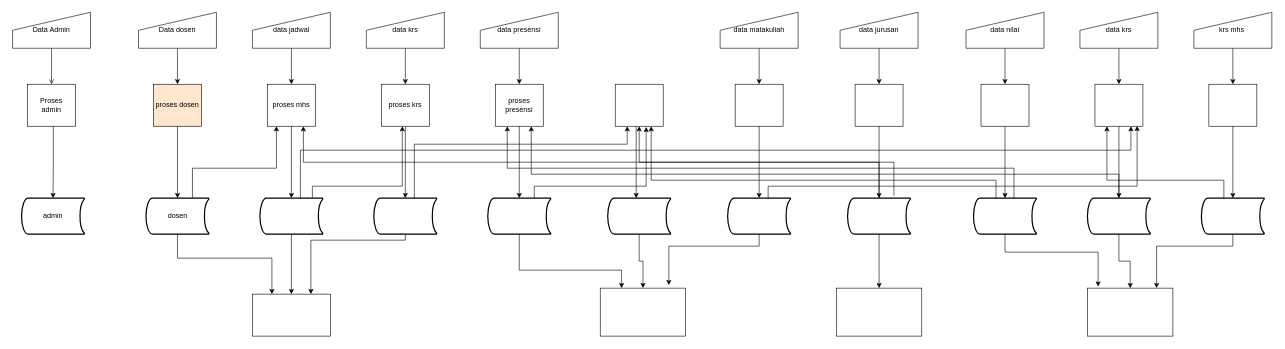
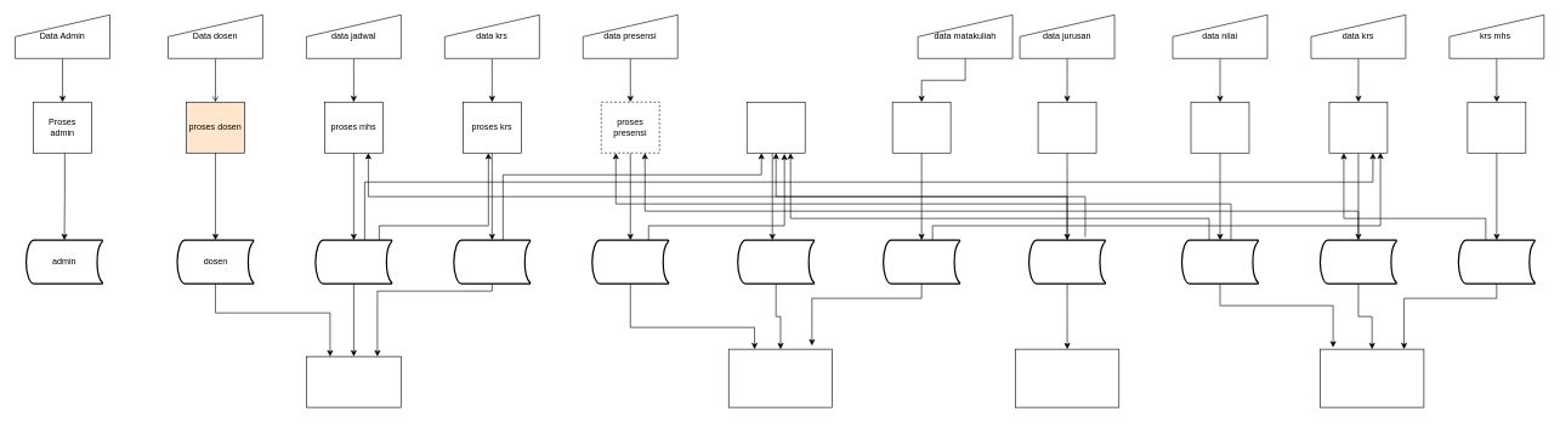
  <mxCell id="0" />
  <mxCell id="1" parent="0" />
- <mxCell id="2" style="edgeStyle=orthogonalEdgeStyle;rounded=0;orthogonalLoop=1;jettySize=auto;html=1;entryX=0.5;entryY=0;entryDx=0;entryDy=0;endArrow=open;" edge="1" parent="1" source="3" target="19"><mxGeometry relative="1" as="geometry" /></mxCell>
+ <mxCell id="2" style="edgeStyle=orthogonalEdgeStyle;rounded=0;orthogonalLoop=1;jettySize=auto;html=1;entryX=0.5;entryY=0;entryDx=0;entryDy=0;" edge="1" parent="1" source="3" target="19"><mxGeometry relative="1" as="geometry" /></mxCell>
  <mxCell id="3" value="Data Admin" style="shape=manualInput;whiteSpace=wrap;html=1;" vertex="1" parent="1"><mxGeometry x="20" y="20" width="130" height="60" as="geometry" /></mxCell>
- <mxCell id="4" style="edgeStyle=orthogonalEdgeStyle;rounded=0;orthogonalLoop=1;jettySize=auto;html=1;" edge="1" parent="1" source="5" target="21"><mxGeometry relative="1" as="geometry" /></mxCell>
+ <mxCell id="4" style="edgeStyle=orthogonalEdgeStyle;rounded=0;orthogonalLoop=1;jettySize=auto;html=1;endArrow=open;" edge="1" parent="1" source="5" target="21"><mxGeometry relative="1" as="geometry" /></mxCell>
  <mxCell id="5" value="Data dosen" style="shape=manualInput;whiteSpace=wrap;html=1;" vertex="1" parent="1"><mxGeometry x="230" y="20" width="130" height="60" as="geometry" /></mxCell>
  <mxCell id="6" style="edgeStyle=orthogonalEdgeStyle;rounded=0;orthogonalLoop=1;jettySize=auto;html=1;entryX=0.5;entryY=0;entryDx=0;entryDy=0;" edge="1" parent="1" source="7" target="23"><mxGeometry relative="1" as="geometry" /></mxCell>
  <mxCell id="7" value="data jadwal" style="shape=manualInput;whiteSpace=wrap;html=1;" vertex="1" parent="1"><mxGeometry x="420" y="20" width="130" height="60" as="geometry" /></mxCell>
  <mxCell id="8" style="edgeStyle=orthogonalEdgeStyle;rounded=0;orthogonalLoop=1;jettySize=auto;html=1;entryX=0.5;entryY=0;entryDx=0;entryDy=0;" edge="1" parent="1" source="9" target="25"><mxGeometry relative="1" as="geometry" /></mxCell>
  <mxCell id="9" value="data krs" style="shape=manualInput;whiteSpace=wrap;html=1;" vertex="1" parent="1"><mxGeometry x="610" y="20" width="130" height="60" as="geometry" /></mxCell>
  <mxCell id="10" style="edgeStyle=orthogonalEdgeStyle;rounded=0;orthogonalLoop=1;jettySize=auto;html=1;entryX=0.5;entryY=0;entryDx=0;entryDy=0;" edge="1" parent="1" source="11" target="27"><mxGeometry relative="1" as="geometry" /></mxCell>
  <mxCell id="11" value="data presensi" style="shape=manualInput;whiteSpace=wrap;html=1;" vertex="1" parent="1"><mxGeometry x="800" y="20" width="130" height="60" as="geometry" /></mxCell>
  <mxCell id="12" style="edgeStyle=orthogonalEdgeStyle;rounded=0;orthogonalLoop=1;jettySize=auto;html=1;entryX=0.5;entryY=0;entryDx=0;entryDy=0;" edge="1" parent="1" source="13" target="31"><mxGeometry relative="1" as="geometry" /></mxCell>
- <mxCell id="13" value="data matakuliah" style="shape=manualInput;whiteSpace=wrap;html=1;" vertex="1" parent="1"><mxGeometry x="1200" y="20" width="130" height="60" as="geometry" /></mxCell>
+ <mxCell id="13" value="data matakuliah" style="shape=manualInput;whiteSpace=wrap;html=1;" vertex="1" parent="1"><mxGeometry x="1260" y="20" width="130" height="60" as="geometry" /></mxCell>
  <mxCell id="14" style="edgeStyle=orthogonalEdgeStyle;rounded=0;orthogonalLoop=1;jettySize=auto;html=1;" edge="1" parent="1" source="15" target="33"><mxGeometry relative="1" as="geometry" /></mxCell>
  <mxCell id="15" value="data jurusan" style="shape=manualInput;whiteSpace=wrap;html=1;" vertex="1" parent="1"><mxGeometry x="1400" y="20" width="130" height="60" as="geometry" /></mxCell>
  <mxCell id="16" style="edgeStyle=orthogonalEdgeStyle;rounded=0;orthogonalLoop=1;jettySize=auto;html=1;" edge="1" parent="1" source="17" target="35"><mxGeometry relative="1" as="geometry" /></mxCell>
  <mxCell id="17" value="data nilai" style="shape=manualInput;whiteSpace=wrap;html=1;" vertex="1" parent="1"><mxGeometry x="1610" y="20" width="130" height="60" as="geometry" /></mxCell>
  <mxCell id="18" style="edgeStyle=orthogonalEdgeStyle;rounded=0;orthogonalLoop=1;jettySize=auto;html=1;entryX=0.5;entryY=0;entryDx=0;entryDy=0;entryPerimeter=0;" edge="1" parent="1" source="19" target="36"><mxGeometry relative="1" as="geometry"><Array as="points"><mxPoint x="88" y="270" /><mxPoint x="88" y="270" /></Array></mxGeometry></mxCell>
  <mxCell id="19" value="Proses&lt;br&gt;admin" style="rounded=0;whiteSpace=wrap;html=1;" vertex="1" parent="1"><mxGeometry x="45" y="140" width="80" height="70" as="geometry" /></mxCell>
  <mxCell id="20" style="edgeStyle=orthogonalEdgeStyle;rounded=0;orthogonalLoop=1;jettySize=auto;html=1;entryX=0.5;entryY=0;entryDx=0;entryDy=0;entryPerimeter=0;" edge="1" parent="1" source="21" target="39"><mxGeometry relative="1" as="geometry" /></mxCell>
  <mxCell id="21" value="proses dosen" style="rounded=0;whiteSpace=wrap;html=1;fillColor=#ffe6cc;" vertex="1" parent="1"><mxGeometry x="255" y="140" width="80" height="70" as="geometry" /></mxCell>
  <mxCell id="22" style="edgeStyle=orthogonalEdgeStyle;rounded=0;orthogonalLoop=1;jettySize=auto;html=1;entryX=0.5;entryY=0;entryDx=0;entryDy=0;entryPerimeter=0;" edge="1" parent="1" source="23" target="43"><mxGeometry relative="1" as="geometry" /></mxCell>
  <mxCell id="23" value="proses mhs" style="rounded=0;whiteSpace=wrap;html=1;" vertex="1" parent="1"><mxGeometry x="445" y="140" width="80" height="70" as="geometry" /></mxCell>
  <mxCell id="24" style="edgeStyle=orthogonalEdgeStyle;rounded=0;orthogonalLoop=1;jettySize=auto;html=1;entryX=0.5;entryY=0;entryDx=0;entryDy=0;entryPerimeter=0;" edge="1" parent="1" source="25" target="46"><mxGeometry relative="1" as="geometry" /></mxCell>
  <mxCell id="25" value="proses krs" style="rounded=0;whiteSpace=wrap;html=1;" vertex="1" parent="1"><mxGeometry x="635" y="140" width="80" height="70" as="geometry" /></mxCell>
  <mxCell id="26" style="edgeStyle=orthogonalEdgeStyle;rounded=0;orthogonalLoop=1;jettySize=auto;html=1;entryX=0.5;entryY=0;entryDx=0;entryDy=0;entryPerimeter=0;" edge="1" parent="1" source="27" target="49"><mxGeometry relative="1" as="geometry" /></mxCell>
- <mxCell id="27" value="proses presensi" style="rounded=0;whiteSpace=wrap;html=1;" vertex="1" parent="1"><mxGeometry x="825" y="140" width="80" height="70" as="geometry" /></mxCell>
+ <mxCell id="27" value="proses presensi" style="rounded=0;whiteSpace=wrap;html=1;dashed=1;" vertex="1" parent="1"><mxGeometry x="825" y="140" width="80" height="70" as="geometry" /></mxCell>
  <mxCell id="28" style="edgeStyle=orthogonalEdgeStyle;rounded=0;orthogonalLoop=1;jettySize=auto;html=1;" edge="1" parent="1" source="29" target="51"><mxGeometry relative="1" as="geometry"><Array as="points"><mxPoint x="1060" y="270" /><mxPoint x="1060" y="270" /></Array></mxGeometry></mxCell>
  <mxCell id="29" value="" style="rounded=0;whiteSpace=wrap;html=1;" vertex="1" parent="1"><mxGeometry x="1025" y="140" width="80" height="70" as="geometry" /></mxCell>
  <mxCell id="30" style="edgeStyle=orthogonalEdgeStyle;rounded=0;orthogonalLoop=1;jettySize=auto;html=1;" edge="1" parent="1" source="31" target="54"><mxGeometry relative="1" as="geometry" /></mxCell>
  <mxCell id="31" value="" style="rounded=0;whiteSpace=wrap;html=1;" vertex="1" parent="1"><mxGeometry x="1225" y="140" width="80" height="70" as="geometry" /></mxCell>
  <mxCell id="32" style="edgeStyle=orthogonalEdgeStyle;rounded=0;orthogonalLoop=1;jettySize=auto;html=1;" edge="1" parent="1" source="33" target="57"><mxGeometry relative="1" as="geometry" /></mxCell>
  <mxCell id="33" value="" style="rounded=0;whiteSpace=wrap;html=1;" vertex="1" parent="1"><mxGeometry x="1425" y="140" width="80" height="70" as="geometry" /></mxCell>
  <mxCell id="34" style="edgeStyle=orthogonalEdgeStyle;rounded=0;orthogonalLoop=1;jettySize=auto;html=1;" edge="1" parent="1" source="35" target="61"><mxGeometry relative="1" as="geometry" /></mxCell>
  <mxCell id="35" value="" style="rounded=0;whiteSpace=wrap;html=1;" vertex="1" parent="1"><mxGeometry x="1635" y="140" width="80" height="70" as="geometry" /></mxCell>
  <mxCell id="36" value="admin" style="strokeWidth=2;html=1;shape=mxgraph.flowchart.stored_data;whiteSpace=wrap;" vertex="1" parent="1"><mxGeometry x="35" y="330" width="105" height="60" as="geometry" /></mxCell>
- <mxCell id="37" style="edgeStyle=orthogonalEdgeStyle;rounded=0;orthogonalLoop=1;jettySize=auto;html=1;" edge="1" parent="1" source="39" target="23"><mxGeometry relative="1" as="geometry"><Array as="points"><mxPoint x="320" y="280" /><mxPoint x="460" y="280" /></Array></mxGeometry></mxCell>
  <mxCell id="38" style="edgeStyle=orthogonalEdgeStyle;rounded=0;orthogonalLoop=1;jettySize=auto;html=1;entryX=0.25;entryY=0;entryDx=0;entryDy=0;" edge="1" parent="1" source="39" target="77"><mxGeometry relative="1" as="geometry"><Array as="points"><mxPoint x="295" y="430" /><mxPoint x="453" y="430" /></Array></mxGeometry></mxCell>
  <mxCell id="39" value="dosen" style="strokeWidth=2;html=1;shape=mxgraph.flowchart.stored_data;whiteSpace=wrap;" vertex="1" parent="1"><mxGeometry x="242.5" y="330" width="105" height="60" as="geometry" /></mxCell>
  <mxCell id="40" style="edgeStyle=orthogonalEdgeStyle;rounded=0;orthogonalLoop=1;jettySize=auto;html=1;" edge="1" parent="1" source="43"><mxGeometry relative="1" as="geometry"><mxPoint x="670" y="210" as="targetPoint" /><Array as="points"><mxPoint x="520" y="310" /><mxPoint x="670" y="310" /></Array></mxGeometry></mxCell>
  <mxCell id="41" style="edgeStyle=orthogonalEdgeStyle;rounded=0;orthogonalLoop=1;jettySize=auto;html=1;entryX=0.75;entryY=1;entryDx=0;entryDy=0;" edge="1" parent="1" source="43" target="65"><mxGeometry relative="1" as="geometry"><Array as="points"><mxPoint x="500" y="250" /><mxPoint x="1885" y="250" /></Array></mxGeometry></mxCell>
  <mxCell id="42" style="edgeStyle=orthogonalEdgeStyle;rounded=0;orthogonalLoop=1;jettySize=auto;html=1;entryX=0.5;entryY=0;entryDx=0;entryDy=0;" edge="1" parent="1" source="43" target="77"><mxGeometry relative="1" as="geometry" /></mxCell>
  <mxCell id="43" value="" style="strokeWidth=2;html=1;shape=mxgraph.flowchart.stored_data;whiteSpace=wrap;" vertex="1" parent="1"><mxGeometry x="432.5" y="330" width="105" height="60" as="geometry" /></mxCell>
  <mxCell id="44" style="edgeStyle=orthogonalEdgeStyle;rounded=0;orthogonalLoop=1;jettySize=auto;html=1;entryX=0.25;entryY=1;entryDx=0;entryDy=0;" edge="1" parent="1" source="46" target="29"><mxGeometry relative="1" as="geometry"><Array as="points"><mxPoint x="690" y="240" /><mxPoint x="1045" y="240" /></Array></mxGeometry></mxCell>
  <mxCell id="45" style="edgeStyle=orthogonalEdgeStyle;rounded=0;orthogonalLoop=1;jettySize=auto;html=1;entryX=0.75;entryY=0;entryDx=0;entryDy=0;" edge="1" parent="1" source="46" target="77"><mxGeometry relative="1" as="geometry"><Array as="points"><mxPoint x="675" y="400" /><mxPoint x="518" y="400" /></Array></mxGeometry></mxCell>
  <mxCell id="46" value="" style="strokeWidth=2;html=1;shape=mxgraph.flowchart.stored_data;whiteSpace=wrap;" vertex="1" parent="1"><mxGeometry x="622.5" y="330" width="105" height="60" as="geometry" /></mxCell>
  <mxCell id="47" style="edgeStyle=orthogonalEdgeStyle;rounded=0;orthogonalLoop=1;jettySize=auto;html=1;entryX=0.645;entryY=1.017;entryDx=0;entryDy=0;entryPerimeter=0;" edge="1" parent="1" source="49" target="29"><mxGeometry relative="1" as="geometry"><Array as="points"><mxPoint x="890" y="310" /><mxPoint x="1077" y="310" /></Array></mxGeometry></mxCell>
  <mxCell id="48" style="edgeStyle=orthogonalEdgeStyle;rounded=0;orthogonalLoop=1;jettySize=auto;html=1;entryX=0.25;entryY=0;entryDx=0;entryDy=0;" edge="1" parent="1" source="49" target="78"><mxGeometry relative="1" as="geometry"><Array as="points"><mxPoint x="865" y="450" /><mxPoint x="1036" y="450" /></Array></mxGeometry></mxCell>
  <mxCell id="49" value="" style="strokeWidth=2;html=1;shape=mxgraph.flowchart.stored_data;whiteSpace=wrap;" vertex="1" parent="1"><mxGeometry x="812.5" y="330" width="105" height="60" as="geometry" /></mxCell>
  <mxCell id="50" style="edgeStyle=orthogonalEdgeStyle;rounded=0;orthogonalLoop=1;jettySize=auto;html=1;" edge="1" parent="1" source="51" target="78"><mxGeometry relative="1" as="geometry" /></mxCell>
  <mxCell id="51" value="" style="strokeWidth=2;html=1;shape=mxgraph.flowchart.stored_data;whiteSpace=wrap;" vertex="1" parent="1"><mxGeometry x="1012.5" y="330" width="105" height="60" as="geometry" /></mxCell>
  <mxCell id="52" style="edgeStyle=orthogonalEdgeStyle;rounded=0;orthogonalLoop=1;jettySize=auto;html=1;entryX=0.879;entryY=0.993;entryDx=0;entryDy=0;entryPerimeter=0;" edge="1" parent="1" source="54" target="65"><mxGeometry relative="1" as="geometry"><Array as="points"><mxPoint x="1280" y="310" /><mxPoint x="1895" y="310" /></Array></mxGeometry></mxCell>
  <mxCell id="53" style="edgeStyle=orthogonalEdgeStyle;rounded=0;orthogonalLoop=1;jettySize=auto;html=1;entryX=0.803;entryY=-0.064;entryDx=0;entryDy=0;entryPerimeter=0;" edge="1" parent="1" source="54" target="78"><mxGeometry relative="1" as="geometry"><Array as="points"><mxPoint x="1265" y="410" /><mxPoint x="1114" y="410" /></Array></mxGeometry></mxCell>
  <mxCell id="54" value="" style="strokeWidth=2;html=1;shape=mxgraph.flowchart.stored_data;whiteSpace=wrap;" vertex="1" parent="1"><mxGeometry x="1212.5" y="330" width="105" height="60" as="geometry" /></mxCell>
  <mxCell id="55" style="edgeStyle=orthogonalEdgeStyle;rounded=0;orthogonalLoop=1;jettySize=auto;html=1;entryX=0.75;entryY=1;entryDx=0;entryDy=0;" edge="1" parent="1" source="57" target="23"><mxGeometry relative="1" as="geometry"><Array as="points"><mxPoint x="1465" y="270" /><mxPoint x="505" y="270" /></Array></mxGeometry></mxCell>
  <mxCell id="56" style="edgeStyle=orthogonalEdgeStyle;rounded=0;orthogonalLoop=1;jettySize=auto;html=1;" edge="1" parent="1" source="57" target="80"><mxGeometry relative="1" as="geometry" /></mxCell>
  <mxCell id="57" value="" style="strokeWidth=2;html=1;shape=mxgraph.flowchart.stored_data;whiteSpace=wrap;" vertex="1" parent="1"><mxGeometry x="1412.5" y="330" width="105" height="60" as="geometry" /></mxCell>
  <mxCell id="58" style="edgeStyle=orthogonalEdgeStyle;rounded=0;orthogonalLoop=1;jettySize=auto;html=1;entryX=0.75;entryY=1;entryDx=0;entryDy=0;" edge="1" parent="1" source="61" target="29"><mxGeometry relative="1" as="geometry"><Array as="points"><mxPoint x="1660" y="300" /><mxPoint x="1085" y="300" /></Array></mxGeometry></mxCell>
  <mxCell id="59" style="edgeStyle=orthogonalEdgeStyle;rounded=0;orthogonalLoop=1;jettySize=auto;html=1;entryX=0.125;entryY=-0.032;entryDx=0;entryDy=0;entryPerimeter=0;" edge="1" parent="1" source="61" target="79"><mxGeometry relative="1" as="geometry"><Array as="points"><mxPoint x="1675" y="420" /><mxPoint x="1830" y="420" /></Array></mxGeometry></mxCell>
  <mxCell id="60" style="edgeStyle=orthogonalEdgeStyle;rounded=0;orthogonalLoop=1;jettySize=auto;html=1;entryX=0.25;entryY=1;entryDx=0;entryDy=0;" edge="1" parent="1" source="61" target="27"><mxGeometry relative="1" as="geometry"><Array as="points"><mxPoint x="1690" y="280" /><mxPoint x="845" y="280" /></Array></mxGeometry></mxCell>
  <mxCell id="61" value="" style="strokeWidth=2;html=1;shape=mxgraph.flowchart.stored_data;whiteSpace=wrap;" vertex="1" parent="1"><mxGeometry x="1622.5" y="330" width="105" height="60" as="geometry" /></mxCell>
  <mxCell id="62" style="edgeStyle=orthogonalEdgeStyle;rounded=0;orthogonalLoop=1;jettySize=auto;html=1;" edge="1" parent="1" source="63" target="65"><mxGeometry relative="1" as="geometry" /></mxCell>
  <mxCell id="63" value="data krs" style="shape=manualInput;whiteSpace=wrap;html=1;" vertex="1" parent="1"><mxGeometry x="1800" y="20" width="130" height="60" as="geometry" /></mxCell>
  <mxCell id="64" style="edgeStyle=orthogonalEdgeStyle;rounded=0;orthogonalLoop=1;jettySize=auto;html=1;entryX=0.5;entryY=0;entryDx=0;entryDy=0;entryPerimeter=0;" edge="1" parent="1" source="65" target="69"><mxGeometry relative="1" as="geometry" /></mxCell>
  <mxCell id="65" value="" style="rounded=0;whiteSpace=wrap;html=1;" vertex="1" parent="1"><mxGeometry x="1825" y="140" width="80" height="70" as="geometry" /></mxCell>
  <mxCell id="66" style="edgeStyle=orthogonalEdgeStyle;rounded=0;orthogonalLoop=1;jettySize=auto;html=1;entryX=0.5;entryY=1;entryDx=0;entryDy=0;exitX=0.736;exitY=-0.073;exitDx=0;exitDy=0;exitPerimeter=0;" edge="1" parent="1" source="57" target="29"><mxGeometry relative="1" as="geometry"><Array as="points"><mxPoint x="1490" y="270" /><mxPoint x="1065" y="270" /></Array></mxGeometry></mxCell>
  <mxCell id="67" style="edgeStyle=orthogonalEdgeStyle;rounded=0;orthogonalLoop=1;jettySize=auto;html=1;entryX=0.75;entryY=1;entryDx=0;entryDy=0;" edge="1" parent="1" source="69" target="27"><mxGeometry relative="1" as="geometry"><Array as="points"><mxPoint x="1865" y="290" /><mxPoint x="885" y="290" /></Array></mxGeometry></mxCell>
  <mxCell id="68" style="edgeStyle=orthogonalEdgeStyle;rounded=0;orthogonalLoop=1;jettySize=auto;html=1;" edge="1" parent="1" source="69" target="79"><mxGeometry relative="1" as="geometry" /></mxCell>
  <mxCell id="69" value="" style="strokeWidth=2;html=1;shape=mxgraph.flowchart.stored_data;whiteSpace=wrap;" vertex="1" parent="1"><mxGeometry x="1812.5" y="330" width="105" height="60" as="geometry" /></mxCell>
  <mxCell id="70" style="edgeStyle=orthogonalEdgeStyle;rounded=0;orthogonalLoop=1;jettySize=auto;html=1;" edge="1" parent="1" source="71" target="73"><mxGeometry relative="1" as="geometry" /></mxCell>
  <mxCell id="71" value="krs mhs&amp;nbsp;" style="shape=manualInput;whiteSpace=wrap;html=1;" vertex="1" parent="1"><mxGeometry x="1990" y="20" width="130" height="60" as="geometry" /></mxCell>
  <mxCell id="72" style="edgeStyle=orthogonalEdgeStyle;rounded=0;orthogonalLoop=1;jettySize=auto;html=1;entryX=0.5;entryY=0;entryDx=0;entryDy=0;entryPerimeter=0;" edge="1" parent="1" source="73" target="76"><mxGeometry relative="1" as="geometry" /></mxCell>
  <mxCell id="73" value="" style="rounded=0;whiteSpace=wrap;html=1;" vertex="1" parent="1"><mxGeometry x="2015" y="140" width="80" height="70" as="geometry" /></mxCell>
  <mxCell id="74" style="edgeStyle=orthogonalEdgeStyle;rounded=0;orthogonalLoop=1;jettySize=auto;html=1;entryX=0.25;entryY=1;entryDx=0;entryDy=0;" edge="1" parent="1" source="76" target="65"><mxGeometry relative="1" as="geometry"><Array as="points"><mxPoint x="2040" y="300" /><mxPoint x="1845" y="300" /></Array></mxGeometry></mxCell>
  <mxCell id="75" style="edgeStyle=orthogonalEdgeStyle;rounded=0;orthogonalLoop=1;jettySize=auto;html=1;entryX=0.809;entryY=-0.001;entryDx=0;entryDy=0;entryPerimeter=0;" edge="1" parent="1" source="76" target="79"><mxGeometry relative="1" as="geometry"><Array as="points"><mxPoint x="2055" y="410" /><mxPoint x="1928" y="410" /></Array></mxGeometry></mxCell>
  <mxCell id="76" value="" style="strokeWidth=2;html=1;shape=mxgraph.flowchart.stored_data;whiteSpace=wrap;" vertex="1" parent="1"><mxGeometry x="2002.5" y="330" width="105" height="60" as="geometry" /></mxCell>
  <mxCell id="77" value="" style="rounded=0;whiteSpace=wrap;html=1;" vertex="1" parent="1"><mxGeometry x="420" y="490" width="130" height="70" as="geometry" /></mxCell>
  <mxCell id="78" value="" style="rounded=0;whiteSpace=wrap;html=1;" vertex="1" parent="1"><mxGeometry x="1000" y="480" width="142.5" height="80" as="geometry" /></mxCell>
  <mxCell id="79" value="" style="rounded=0;whiteSpace=wrap;html=1;" vertex="1" parent="1"><mxGeometry x="1812.5" y="480" width="142.5" height="80" as="geometry" /></mxCell>
  <mxCell id="80" value="" style="rounded=0;whiteSpace=wrap;html=1;" vertex="1" parent="1"><mxGeometry x="1393.75" y="480" width="142.5" height="80" as="geometry" /></mxCell>
